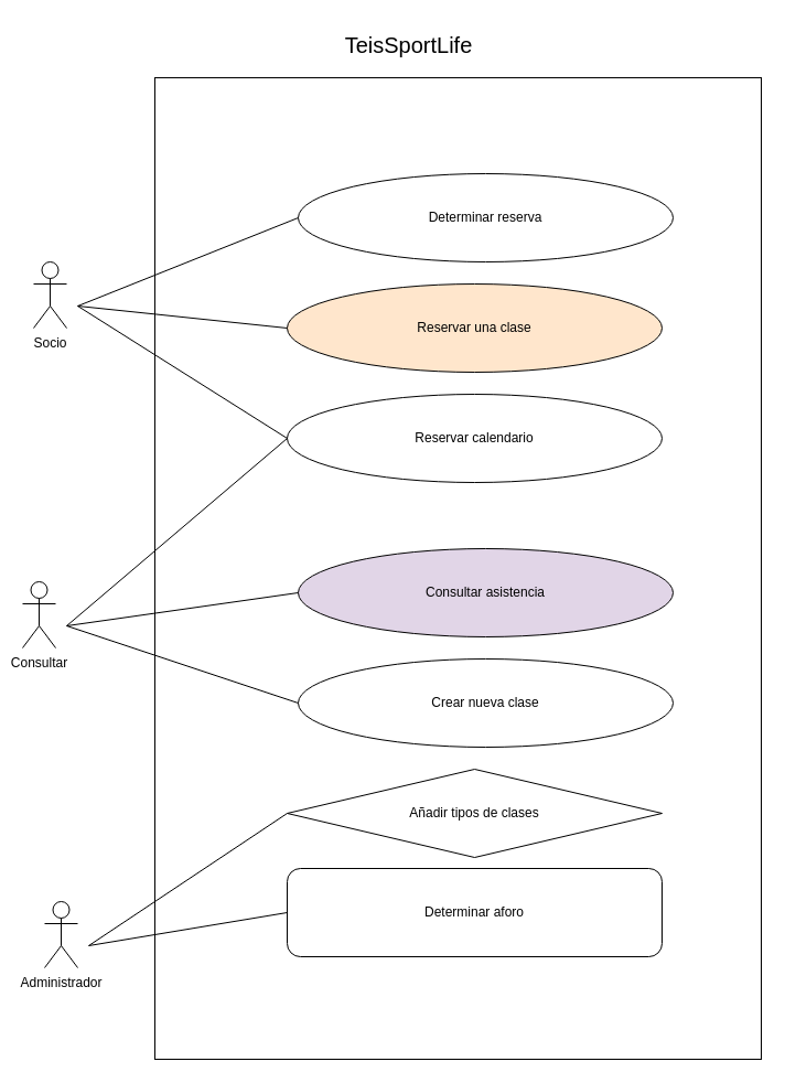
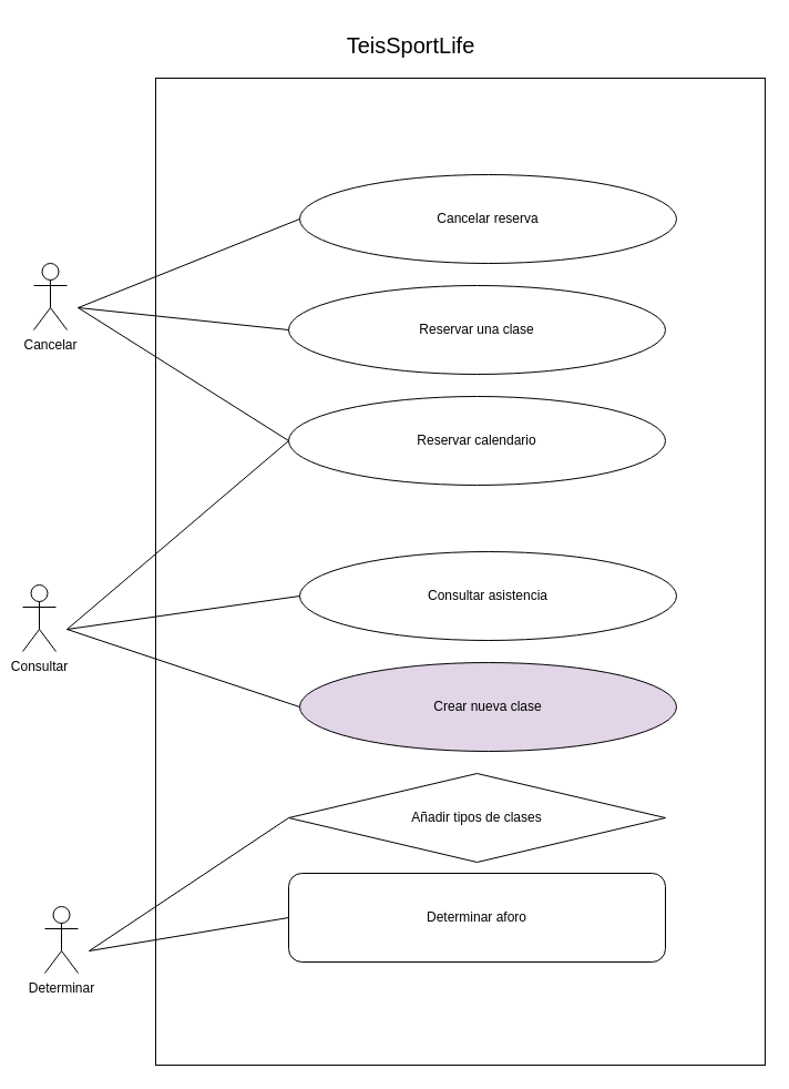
  <mxCell id="0" />
  <mxCell id="1" parent="0" />
- <mxCell id="2" value="Socio" style="shape=umlActor;verticalLabelPosition=bottom;verticalAlign=top;html=1;outlineConnect=0;" vertex="1" parent="1"><mxGeometry x="30" y="237" width="30" height="60" as="geometry" /></mxCell>
+ <mxCell id="2" value="Cancelar" style="shape=umlActor;verticalLabelPosition=bottom;verticalAlign=top;html=1;outlineConnect=0;" vertex="1" parent="1"><mxGeometry x="30" y="237" width="30" height="60" as="geometry" /></mxCell>
  <mxCell id="3" value="Consultar" style="shape=umlActor;verticalLabelPosition=bottom;verticalAlign=top;html=1;outlineConnect=0;" vertex="1" parent="1"><mxGeometry x="20" y="527" width="30" height="60" as="geometry" /></mxCell>
- <mxCell id="4" value="Administrador" style="shape=umlActor;verticalLabelPosition=bottom;verticalAlign=top;html=1;outlineConnect=0;" vertex="1" parent="1"><mxGeometry x="40" y="817" width="30" height="60" as="geometry" /></mxCell>
+ <mxCell id="4" value="Determinar" style="shape=umlActor;verticalLabelPosition=bottom;verticalAlign=top;html=1;outlineConnect=0;" vertex="1" parent="1"><mxGeometry x="40" y="817" width="30" height="60" as="geometry" /></mxCell>
  <mxCell id="5" value="Reservar calendario" style="ellipse;whiteSpace=wrap;html=1;" vertex="1" parent="1"><mxGeometry x="260" y="357" width="340" height="80" as="geometry" /></mxCell>
- <mxCell id="6" value="Reservar una clase" style="ellipse;whiteSpace=wrap;html=1;fillColor=#ffe6cc;" vertex="1" parent="1"><mxGeometry x="260" y="257" width="340" height="80" as="geometry" /></mxCell>
- <mxCell id="7" value="Consultar asistencia" style="ellipse;whiteSpace=wrap;html=1;fillColor=#e1d5e7;" vertex="1" parent="1"><mxGeometry x="270" y="497" width="340" height="80" as="geometry" /></mxCell>
- <mxCell id="8" value="Determinar reserva" style="ellipse;whiteSpace=wrap;html=1;" vertex="1" parent="1"><mxGeometry x="270" y="157" width="340" height="80" as="geometry" /></mxCell>
+ <mxCell id="6" value="Reservar una clase" style="ellipse;whiteSpace=wrap;html=1;" vertex="1" parent="1"><mxGeometry x="260" y="257" width="340" height="80" as="geometry" /></mxCell>
+ <mxCell id="7" value="Consultar asistencia" style="ellipse;whiteSpace=wrap;html=1;" vertex="1" parent="1"><mxGeometry x="270" y="497" width="340" height="80" as="geometry" /></mxCell>
+ <mxCell id="8" value="Cancelar reserva" style="ellipse;whiteSpace=wrap;html=1;" vertex="1" parent="1"><mxGeometry x="270" y="157" width="340" height="80" as="geometry" /></mxCell>
  <mxCell id="9" value="Añadir tipos de clases" style="rhombus;whiteSpace=wrap;html=1;" vertex="1" parent="1"><mxGeometry x="260" y="697" width="340" height="80" as="geometry" /></mxCell>
- <mxCell id="10" value="Crear nueva clase" style="ellipse;whiteSpace=wrap;html=1;" vertex="1" parent="1"><mxGeometry x="270" y="597" width="340" height="80" as="geometry" /></mxCell>
+ <mxCell id="10" value="Crear nueva clase" style="ellipse;whiteSpace=wrap;html=1;fillColor=#e1d5e7;" vertex="1" parent="1"><mxGeometry x="270" y="597" width="340" height="80" as="geometry" /></mxCell>
  <mxCell id="11" value="" style="rounded=0;whiteSpace=wrap;html=1;fillColor=none;connectable=0;" vertex="1" parent="1"><mxGeometry x="140" y="70" width="550" height="890" as="geometry" /></mxCell>
  <mxCell id="12" value="" style="endArrow=none;html=1;rounded=0;" edge="1" parent="1"><mxGeometry width="50" height="50" relative="1" as="geometry"><mxPoint x="70" y="277" as="sourcePoint" /><mxPoint x="270" y="197" as="targetPoint" /></mxGeometry></mxCell>
  <mxCell id="13" value="" style="endArrow=none;html=1;rounded=0;" edge="1" parent="1"><mxGeometry width="50" height="50" relative="1" as="geometry"><mxPoint x="70" y="277" as="sourcePoint" /><mxPoint x="260" y="297" as="targetPoint" /></mxGeometry></mxCell>
  <mxCell id="14" value="" style="endArrow=none;html=1;rounded=0;" edge="1" parent="1"><mxGeometry width="50" height="50" relative="1" as="geometry"><mxPoint x="70" y="277" as="sourcePoint" /><mxPoint x="260" y="397" as="targetPoint" /></mxGeometry></mxCell>
  <mxCell id="15" value="" style="endArrow=none;html=1;rounded=0;" edge="1" parent="1"><mxGeometry width="50" height="50" relative="1" as="geometry"><mxPoint x="60" y="567" as="sourcePoint" /><mxPoint x="270" y="537" as="targetPoint" /></mxGeometry></mxCell>
  <mxCell id="16" value="" style="endArrow=none;html=1;rounded=0;" edge="1" parent="1"><mxGeometry width="50" height="50" relative="1" as="geometry"><mxPoint x="60" y="567" as="sourcePoint" /><mxPoint x="270" y="637" as="targetPoint" /></mxGeometry></mxCell>
  <mxCell id="17" value="" style="endArrow=none;html=1;rounded=0;entryX=0;entryY=0.5;entryDx=0;entryDy=0;" edge="1" parent="1" target="9"><mxGeometry width="50" height="50" relative="1" as="geometry"><mxPoint x="80" y="857" as="sourcePoint" /><mxPoint x="270" y="837" as="targetPoint" /></mxGeometry></mxCell>
  <mxCell id="18" value="" style="endArrow=none;html=1;rounded=0;entryX=0;entryY=0.5;entryDx=0;entryDy=0;" edge="1" parent="1" target="5"><mxGeometry width="50" height="50" relative="1" as="geometry"><mxPoint x="60" y="567" as="sourcePoint" /><mxPoint x="470" y="397" as="targetPoint" /></mxGeometry></mxCell>
  <mxCell id="19" value="&lt;font style=&quot;font-size: 20px;&quot;&gt;TeisSportLife&lt;/font&gt;" style="text;html=1;align=center;verticalAlign=middle;resizable=0;points=[];autosize=1;strokeColor=none;fillColor=none;" vertex="1" parent="1"><mxGeometry x="300" y="20" width="140" height="40" as="geometry" /></mxCell>
  <mxCell id="20" value="Determinar aforo" style="whiteSpace=wrap;html=1;rounded=1;" vertex="1" parent="1"><mxGeometry x="260" y="787" width="340" height="80" as="geometry" /></mxCell>
  <mxCell id="21" value="" style="endArrow=none;html=1;rounded=0;entryX=0;entryY=0.5;entryDx=0;entryDy=0;" edge="1" parent="1" target="20"><mxGeometry width="50" height="50" relative="1" as="geometry"><mxPoint x="80" y="857" as="sourcePoint" /><mxPoint x="440" y="727" as="targetPoint" /></mxGeometry></mxCell>
